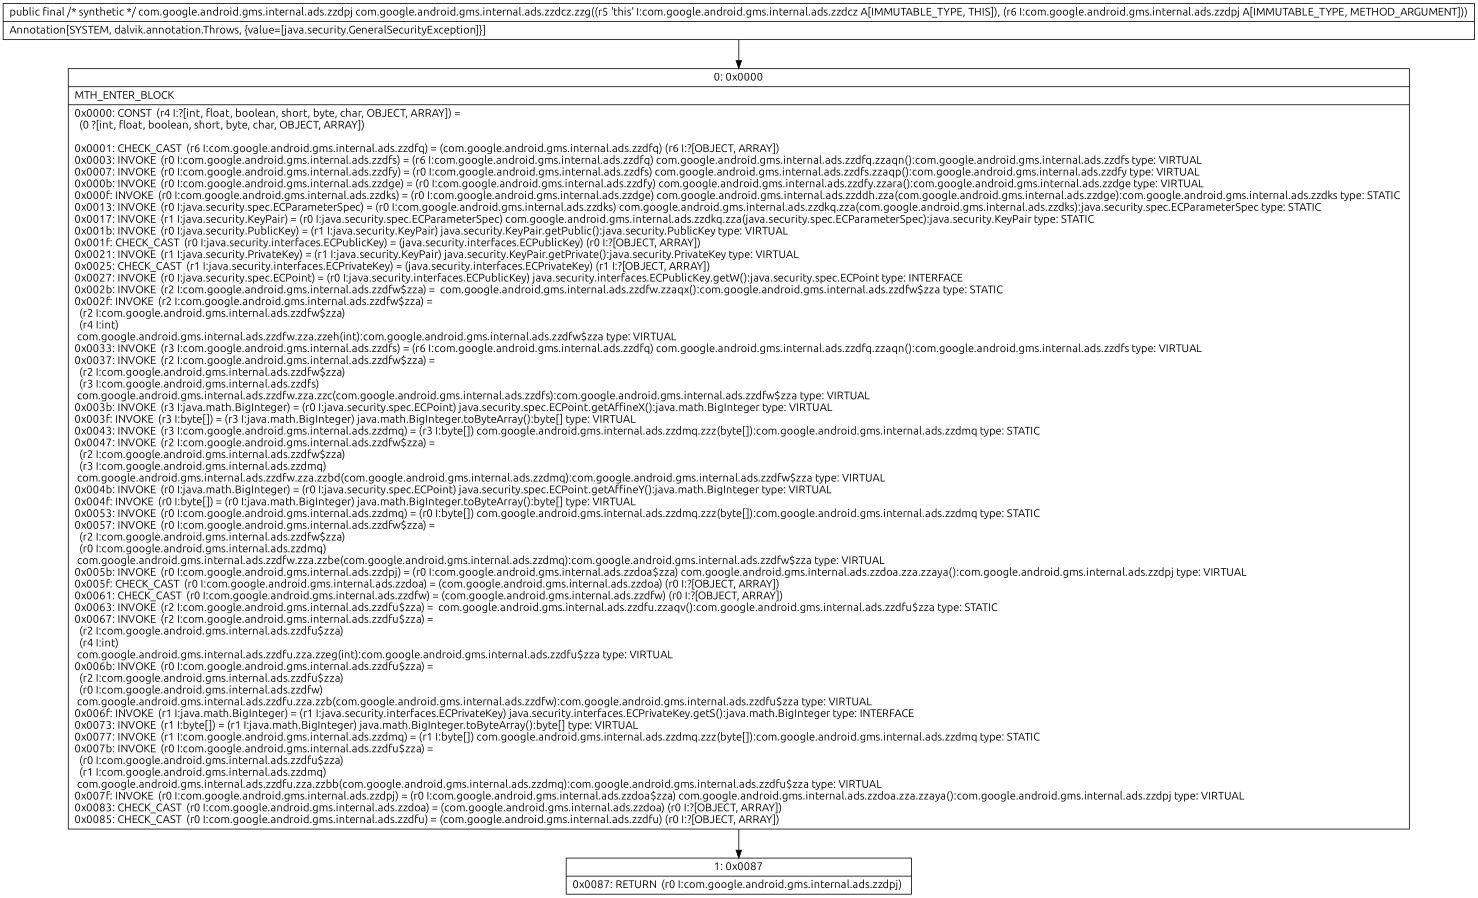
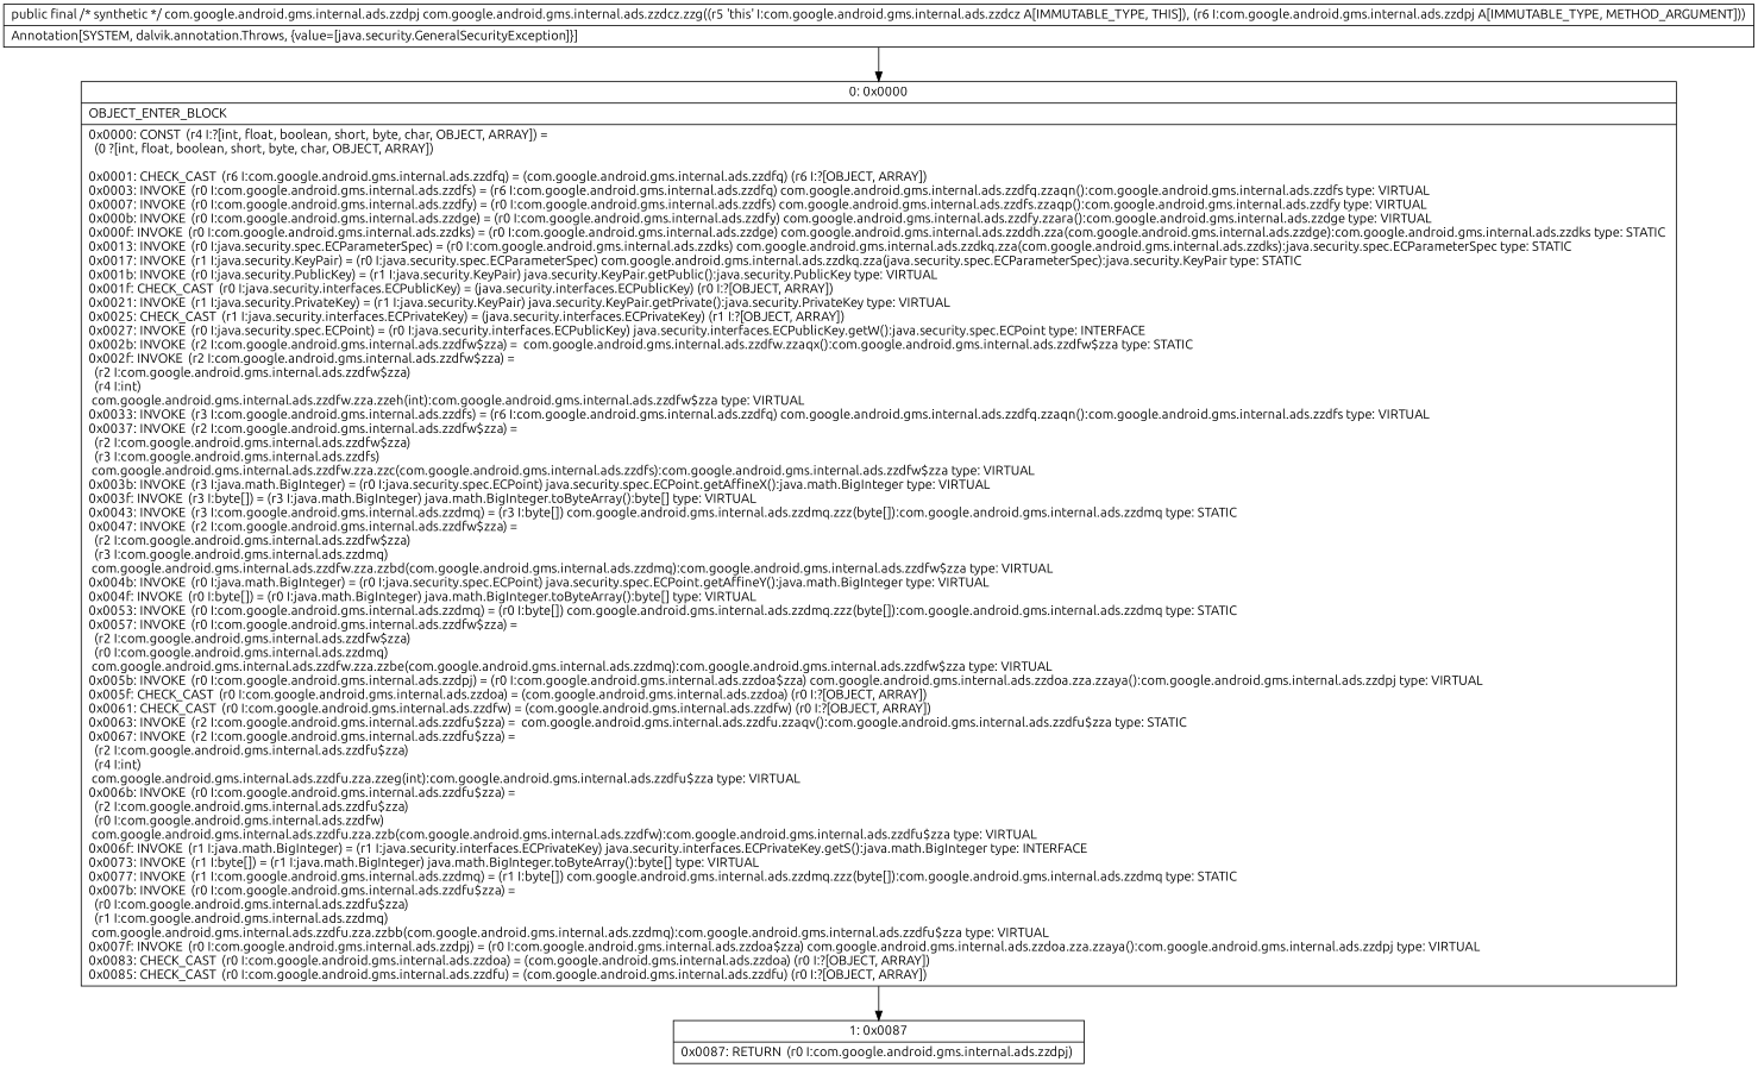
  digraph {
    fontname=Ubuntu
    node [shape=record fontname=Ubuntu]
    edge [fontname=Ubuntu]
-   n1 [label="{0\:\ 0x0000|MTH_ENTER_BLOCK\l|0x0000: CONST  (r4 I:?[int, float, boolean, short, byte, char, OBJECT, ARRAY]) = \l  (0 ?[int, float, boolean, short, byte, char, OBJECT, ARRAY])\l \l0x0001: CHECK_CAST  (r6 I:com.google.android.gms.internal.ads.zzdfq) = (com.google.android.gms.internal.ads.zzdfq) (r6 I:?[OBJECT, ARRAY]) \l0x0003: INVOKE  (r0 I:com.google.android.gms.internal.ads.zzdfs) = (r6 I:com.google.android.gms.internal.ads.zzdfq) com.google.android.gms.internal.ads.zzdfq.zzaqn():com.google.android.gms.internal.ads.zzdfs type: VIRTUAL \l0x0007: INVOKE  (r0 I:com.google.android.gms.internal.ads.zzdfy) = (r0 I:com.google.android.gms.internal.ads.zzdfs) com.google.android.gms.internal.ads.zzdfs.zzaqp():com.google.android.gms.internal.ads.zzdfy type: VIRTUAL \l0x000b: INVOKE  (r0 I:com.google.android.gms.internal.ads.zzdge) = (r0 I:com.google.android.gms.internal.ads.zzdfy) com.google.android.gms.internal.ads.zzdfy.zzara():com.google.android.gms.internal.ads.zzdge type: VIRTUAL \l0x000f: INVOKE  (r0 I:com.google.android.gms.internal.ads.zzdks) = (r0 I:com.google.android.gms.internal.ads.zzdge) com.google.android.gms.internal.ads.zzddh.zza(com.google.android.gms.internal.ads.zzdge):com.google.android.gms.internal.ads.zzdks type: STATIC \l0x0013: INVOKE  (r0 I:java.security.spec.ECParameterSpec) = (r0 I:com.google.android.gms.internal.ads.zzdks) com.google.android.gms.internal.ads.zzdkq.zza(com.google.android.gms.internal.ads.zzdks):java.security.spec.ECParameterSpec type: STATIC \l0x0017: INVOKE  (r1 I:java.security.KeyPair) = (r0 I:java.security.spec.ECParameterSpec) com.google.android.gms.internal.ads.zzdkq.zza(java.security.spec.ECParameterSpec):java.security.KeyPair type: STATIC \l0x001b: INVOKE  (r0 I:java.security.PublicKey) = (r1 I:java.security.KeyPair) java.security.KeyPair.getPublic():java.security.PublicKey type: VIRTUAL \l0x001f: CHECK_CAST  (r0 I:java.security.interfaces.ECPublicKey) = (java.security.interfaces.ECPublicKey) (r0 I:?[OBJECT, ARRAY]) \l0x0021: INVOKE  (r1 I:java.security.PrivateKey) = (r1 I:java.security.KeyPair) java.security.KeyPair.getPrivate():java.security.PrivateKey type: VIRTUAL \l0x0025: CHECK_CAST  (r1 I:java.security.interfaces.ECPrivateKey) = (java.security.interfaces.ECPrivateKey) (r1 I:?[OBJECT, ARRAY]) \l0x0027: INVOKE  (r0 I:java.security.spec.ECPoint) = (r0 I:java.security.interfaces.ECPublicKey) java.security.interfaces.ECPublicKey.getW():java.security.spec.ECPoint type: INTERFACE \l0x002b: INVOKE  (r2 I:com.google.android.gms.internal.ads.zzdfw$zza) =  com.google.android.gms.internal.ads.zzdfw.zzaqx():com.google.android.gms.internal.ads.zzdfw$zza type: STATIC \l0x002f: INVOKE  (r2 I:com.google.android.gms.internal.ads.zzdfw$zza) = \l  (r2 I:com.google.android.gms.internal.ads.zzdfw$zza)\l  (r4 I:int)\l com.google.android.gms.internal.ads.zzdfw.zza.zzeh(int):com.google.android.gms.internal.ads.zzdfw$zza type: VIRTUAL \l0x0033: INVOKE  (r3 I:com.google.android.gms.internal.ads.zzdfs) = (r6 I:com.google.android.gms.internal.ads.zzdfq) com.google.android.gms.internal.ads.zzdfq.zzaqn():com.google.android.gms.internal.ads.zzdfs type: VIRTUAL \l0x0037: INVOKE  (r2 I:com.google.android.gms.internal.ads.zzdfw$zza) = \l  (r2 I:com.google.android.gms.internal.ads.zzdfw$zza)\l  (r3 I:com.google.android.gms.internal.ads.zzdfs)\l com.google.android.gms.internal.ads.zzdfw.zza.zzc(com.google.android.gms.internal.ads.zzdfs):com.google.android.gms.internal.ads.zzdfw$zza type: VIRTUAL \l0x003b: INVOKE  (r3 I:java.math.BigInteger) = (r0 I:java.security.spec.ECPoint) java.security.spec.ECPoint.getAffineX():java.math.BigInteger type: VIRTUAL \l0x003f: INVOKE  (r3 I:byte[]) = (r3 I:java.math.BigInteger) java.math.BigInteger.toByteArray():byte[] type: VIRTUAL \l0x0043: INVOKE  (r3 I:com.google.android.gms.internal.ads.zzdmq) = (r3 I:byte[]) com.google.android.gms.internal.ads.zzdmq.zzz(byte[]):com.google.android.gms.internal.ads.zzdmq type: STATIC \l0x0047: INVOKE  (r2 I:com.google.android.gms.internal.ads.zzdfw$zza) = \l  (r2 I:com.google.android.gms.internal.ads.zzdfw$zza)\l  (r3 I:com.google.android.gms.internal.ads.zzdmq)\l com.google.android.gms.internal.ads.zzdfw.zza.zzbd(com.google.android.gms.internal.ads.zzdmq):com.google.android.gms.internal.ads.zzdfw$zza type: VIRTUAL \l0x004b: INVOKE  (r0 I:java.math.BigInteger) = (r0 I:java.security.spec.ECPoint) java.security.spec.ECPoint.getAffineY():java.math.BigInteger type: VIRTUAL \l0x004f: INVOKE  (r0 I:byte[]) = (r0 I:java.math.BigInteger) java.math.BigInteger.toByteArray():byte[] type: VIRTUAL \l0x0053: INVOKE  (r0 I:com.google.android.gms.internal.ads.zzdmq) = (r0 I:byte[]) com.google.android.gms.internal.ads.zzdmq.zzz(byte[]):com.google.android.gms.internal.ads.zzdmq type: STATIC \l0x0057: INVOKE  (r0 I:com.google.android.gms.internal.ads.zzdfw$zza) = \l  (r2 I:com.google.android.gms.internal.ads.zzdfw$zza)\l  (r0 I:com.google.android.gms.internal.ads.zzdmq)\l com.google.android.gms.internal.ads.zzdfw.zza.zzbe(com.google.android.gms.internal.ads.zzdmq):com.google.android.gms.internal.ads.zzdfw$zza type: VIRTUAL \l0x005b: INVOKE  (r0 I:com.google.android.gms.internal.ads.zzdpj) = (r0 I:com.google.android.gms.internal.ads.zzdoa$zza) com.google.android.gms.internal.ads.zzdoa.zza.zzaya():com.google.android.gms.internal.ads.zzdpj type: VIRTUAL \l0x005f: CHECK_CAST  (r0 I:com.google.android.gms.internal.ads.zzdoa) = (com.google.android.gms.internal.ads.zzdoa) (r0 I:?[OBJECT, ARRAY]) \l0x0061: CHECK_CAST  (r0 I:com.google.android.gms.internal.ads.zzdfw) = (com.google.android.gms.internal.ads.zzdfw) (r0 I:?[OBJECT, ARRAY]) \l0x0063: INVOKE  (r2 I:com.google.android.gms.internal.ads.zzdfu$zza) =  com.google.android.gms.internal.ads.zzdfu.zzaqv():com.google.android.gms.internal.ads.zzdfu$zza type: STATIC \l0x0067: INVOKE  (r2 I:com.google.android.gms.internal.ads.zzdfu$zza) = \l  (r2 I:com.google.android.gms.internal.ads.zzdfu$zza)\l  (r4 I:int)\l com.google.android.gms.internal.ads.zzdfu.zza.zzeg(int):com.google.android.gms.internal.ads.zzdfu$zza type: VIRTUAL \l0x006b: INVOKE  (r0 I:com.google.android.gms.internal.ads.zzdfu$zza) = \l  (r2 I:com.google.android.gms.internal.ads.zzdfu$zza)\l  (r0 I:com.google.android.gms.internal.ads.zzdfw)\l com.google.android.gms.internal.ads.zzdfu.zza.zzb(com.google.android.gms.internal.ads.zzdfw):com.google.android.gms.internal.ads.zzdfu$zza type: VIRTUAL \l0x006f: INVOKE  (r1 I:java.math.BigInteger) = (r1 I:java.security.interfaces.ECPrivateKey) java.security.interfaces.ECPrivateKey.getS():java.math.BigInteger type: INTERFACE \l0x0073: INVOKE  (r1 I:byte[]) = (r1 I:java.math.BigInteger) java.math.BigInteger.toByteArray():byte[] type: VIRTUAL \l0x0077: INVOKE  (r1 I:com.google.android.gms.internal.ads.zzdmq) = (r1 I:byte[]) com.google.android.gms.internal.ads.zzdmq.zzz(byte[]):com.google.android.gms.internal.ads.zzdmq type: STATIC \l0x007b: INVOKE  (r0 I:com.google.android.gms.internal.ads.zzdfu$zza) = \l  (r0 I:com.google.android.gms.internal.ads.zzdfu$zza)\l  (r1 I:com.google.android.gms.internal.ads.zzdmq)\l com.google.android.gms.internal.ads.zzdfu.zza.zzbb(com.google.android.gms.internal.ads.zzdmq):com.google.android.gms.internal.ads.zzdfu$zza type: VIRTUAL \l0x007f: INVOKE  (r0 I:com.google.android.gms.internal.ads.zzdpj) = (r0 I:com.google.android.gms.internal.ads.zzdoa$zza) com.google.android.gms.internal.ads.zzdoa.zza.zzaya():com.google.android.gms.internal.ads.zzdpj type: VIRTUAL \l0x0083: CHECK_CAST  (r0 I:com.google.android.gms.internal.ads.zzdoa) = (com.google.android.gms.internal.ads.zzdoa) (r0 I:?[OBJECT, ARRAY]) \l0x0085: CHECK_CAST  (r0 I:com.google.android.gms.internal.ads.zzdfu) = (com.google.android.gms.internal.ads.zzdfu) (r0 I:?[OBJECT, ARRAY]) \l}"]
+   n1 [label="{0\:\ 0x0000|OBJECT_ENTER_BLOCK\l|0x0000: CONST  (r4 I:?[int, float, boolean, short, byte, char, OBJECT, ARRAY]) = \l  (0 ?[int, float, boolean, short, byte, char, OBJECT, ARRAY])\l \l0x0001: CHECK_CAST  (r6 I:com.google.android.gms.internal.ads.zzdfq) = (com.google.android.gms.internal.ads.zzdfq) (r6 I:?[OBJECT, ARRAY]) \l0x0003: INVOKE  (r0 I:com.google.android.gms.internal.ads.zzdfs) = (r6 I:com.google.android.gms.internal.ads.zzdfq) com.google.android.gms.internal.ads.zzdfq.zzaqn():com.google.android.gms.internal.ads.zzdfs type: VIRTUAL \l0x0007: INVOKE  (r0 I:com.google.android.gms.internal.ads.zzdfy) = (r0 I:com.google.android.gms.internal.ads.zzdfs) com.google.android.gms.internal.ads.zzdfs.zzaqp():com.google.android.gms.internal.ads.zzdfy type: VIRTUAL \l0x000b: INVOKE  (r0 I:com.google.android.gms.internal.ads.zzdge) = (r0 I:com.google.android.gms.internal.ads.zzdfy) com.google.android.gms.internal.ads.zzdfy.zzara():com.google.android.gms.internal.ads.zzdge type: VIRTUAL \l0x000f: INVOKE  (r0 I:com.google.android.gms.internal.ads.zzdks) = (r0 I:com.google.android.gms.internal.ads.zzdge) com.google.android.gms.internal.ads.zzddh.zza(com.google.android.gms.internal.ads.zzdge):com.google.android.gms.internal.ads.zzdks type: STATIC \l0x0013: INVOKE  (r0 I:java.security.spec.ECParameterSpec) = (r0 I:com.google.android.gms.internal.ads.zzdks) com.google.android.gms.internal.ads.zzdkq.zza(com.google.android.gms.internal.ads.zzdks):java.security.spec.ECParameterSpec type: STATIC \l0x0017: INVOKE  (r1 I:java.security.KeyPair) = (r0 I:java.security.spec.ECParameterSpec) com.google.android.gms.internal.ads.zzdkq.zza(java.security.spec.ECParameterSpec):java.security.KeyPair type: STATIC \l0x001b: INVOKE  (r0 I:java.security.PublicKey) = (r1 I:java.security.KeyPair) java.security.KeyPair.getPublic():java.security.PublicKey type: VIRTUAL \l0x001f: CHECK_CAST  (r0 I:java.security.interfaces.ECPublicKey) = (java.security.interfaces.ECPublicKey) (r0 I:?[OBJECT, ARRAY]) \l0x0021: INVOKE  (r1 I:java.security.PrivateKey) = (r1 I:java.security.KeyPair) java.security.KeyPair.getPrivate():java.security.PrivateKey type: VIRTUAL \l0x0025: CHECK_CAST  (r1 I:java.security.interfaces.ECPrivateKey) = (java.security.interfaces.ECPrivateKey) (r1 I:?[OBJECT, ARRAY]) \l0x0027: INVOKE  (r0 I:java.security.spec.ECPoint) = (r0 I:java.security.interfaces.ECPublicKey) java.security.interfaces.ECPublicKey.getW():java.security.spec.ECPoint type: INTERFACE \l0x002b: INVOKE  (r2 I:com.google.android.gms.internal.ads.zzdfw$zza) =  com.google.android.gms.internal.ads.zzdfw.zzaqx():com.google.android.gms.internal.ads.zzdfw$zza type: STATIC \l0x002f: INVOKE  (r2 I:com.google.android.gms.internal.ads.zzdfw$zza) = \l  (r2 I:com.google.android.gms.internal.ads.zzdfw$zza)\l  (r4 I:int)\l com.google.android.gms.internal.ads.zzdfw.zza.zzeh(int):com.google.android.gms.internal.ads.zzdfw$zza type: VIRTUAL \l0x0033: INVOKE  (r3 I:com.google.android.gms.internal.ads.zzdfs) = (r6 I:com.google.android.gms.internal.ads.zzdfq) com.google.android.gms.internal.ads.zzdfq.zzaqn():com.google.android.gms.internal.ads.zzdfs type: VIRTUAL \l0x0037: INVOKE  (r2 I:com.google.android.gms.internal.ads.zzdfw$zza) = \l  (r2 I:com.google.android.gms.internal.ads.zzdfw$zza)\l  (r3 I:com.google.android.gms.internal.ads.zzdfs)\l com.google.android.gms.internal.ads.zzdfw.zza.zzc(com.google.android.gms.internal.ads.zzdfs):com.google.android.gms.internal.ads.zzdfw$zza type: VIRTUAL \l0x003b: INVOKE  (r3 I:java.math.BigInteger) = (r0 I:java.security.spec.ECPoint) java.security.spec.ECPoint.getAffineX():java.math.BigInteger type: VIRTUAL \l0x003f: INVOKE  (r3 I:byte[]) = (r3 I:java.math.BigInteger) java.math.BigInteger.toByteArray():byte[] type: VIRTUAL \l0x0043: INVOKE  (r3 I:com.google.android.gms.internal.ads.zzdmq) = (r3 I:byte[]) com.google.android.gms.internal.ads.zzdmq.zzz(byte[]):com.google.android.gms.internal.ads.zzdmq type: STATIC \l0x0047: INVOKE  (r2 I:com.google.android.gms.internal.ads.zzdfw$zza) = \l  (r2 I:com.google.android.gms.internal.ads.zzdfw$zza)\l  (r3 I:com.google.android.gms.internal.ads.zzdmq)\l com.google.android.gms.internal.ads.zzdfw.zza.zzbd(com.google.android.gms.internal.ads.zzdmq):com.google.android.gms.internal.ads.zzdfw$zza type: VIRTUAL \l0x004b: INVOKE  (r0 I:java.math.BigInteger) = (r0 I:java.security.spec.ECPoint) java.security.spec.ECPoint.getAffineY():java.math.BigInteger type: VIRTUAL \l0x004f: INVOKE  (r0 I:byte[]) = (r0 I:java.math.BigInteger) java.math.BigInteger.toByteArray():byte[] type: VIRTUAL \l0x0053: INVOKE  (r0 I:com.google.android.gms.internal.ads.zzdmq) = (r0 I:byte[]) com.google.android.gms.internal.ads.zzdmq.zzz(byte[]):com.google.android.gms.internal.ads.zzdmq type: STATIC \l0x0057: INVOKE  (r0 I:com.google.android.gms.internal.ads.zzdfw$zza) = \l  (r2 I:com.google.android.gms.internal.ads.zzdfw$zza)\l  (r0 I:com.google.android.gms.internal.ads.zzdmq)\l com.google.android.gms.internal.ads.zzdfw.zza.zzbe(com.google.android.gms.internal.ads.zzdmq):com.google.android.gms.internal.ads.zzdfw$zza type: VIRTUAL \l0x005b: INVOKE  (r0 I:com.google.android.gms.internal.ads.zzdpj) = (r0 I:com.google.android.gms.internal.ads.zzdoa$zza) com.google.android.gms.internal.ads.zzdoa.zza.zzaya():com.google.android.gms.internal.ads.zzdpj type: VIRTUAL \l0x005f: CHECK_CAST  (r0 I:com.google.android.gms.internal.ads.zzdoa) = (com.google.android.gms.internal.ads.zzdoa) (r0 I:?[OBJECT, ARRAY]) \l0x0061: CHECK_CAST  (r0 I:com.google.android.gms.internal.ads.zzdfw) = (com.google.android.gms.internal.ads.zzdfw) (r0 I:?[OBJECT, ARRAY]) \l0x0063: INVOKE  (r2 I:com.google.android.gms.internal.ads.zzdfu$zza) =  com.google.android.gms.internal.ads.zzdfu.zzaqv():com.google.android.gms.internal.ads.zzdfu$zza type: STATIC \l0x0067: INVOKE  (r2 I:com.google.android.gms.internal.ads.zzdfu$zza) = \l  (r2 I:com.google.android.gms.internal.ads.zzdfu$zza)\l  (r4 I:int)\l com.google.android.gms.internal.ads.zzdfu.zza.zzeg(int):com.google.android.gms.internal.ads.zzdfu$zza type: VIRTUAL \l0x006b: INVOKE  (r0 I:com.google.android.gms.internal.ads.zzdfu$zza) = \l  (r2 I:com.google.android.gms.internal.ads.zzdfu$zza)\l  (r0 I:com.google.android.gms.internal.ads.zzdfw)\l com.google.android.gms.internal.ads.zzdfu.zza.zzb(com.google.android.gms.internal.ads.zzdfw):com.google.android.gms.internal.ads.zzdfu$zza type: VIRTUAL \l0x006f: INVOKE  (r1 I:java.math.BigInteger) = (r1 I:java.security.interfaces.ECPrivateKey) java.security.interfaces.ECPrivateKey.getS():java.math.BigInteger type: INTERFACE \l0x0073: INVOKE  (r1 I:byte[]) = (r1 I:java.math.BigInteger) java.math.BigInteger.toByteArray():byte[] type: VIRTUAL \l0x0077: INVOKE  (r1 I:com.google.android.gms.internal.ads.zzdmq) = (r1 I:byte[]) com.google.android.gms.internal.ads.zzdmq.zzz(byte[]):com.google.android.gms.internal.ads.zzdmq type: STATIC \l0x007b: INVOKE  (r0 I:com.google.android.gms.internal.ads.zzdfu$zza) = \l  (r0 I:com.google.android.gms.internal.ads.zzdfu$zza)\l  (r1 I:com.google.android.gms.internal.ads.zzdmq)\l com.google.android.gms.internal.ads.zzdfu.zza.zzbb(com.google.android.gms.internal.ads.zzdmq):com.google.android.gms.internal.ads.zzdfu$zza type: VIRTUAL \l0x007f: INVOKE  (r0 I:com.google.android.gms.internal.ads.zzdpj) = (r0 I:com.google.android.gms.internal.ads.zzdoa$zza) com.google.android.gms.internal.ads.zzdoa.zza.zzaya():com.google.android.gms.internal.ads.zzdpj type: VIRTUAL \l0x0083: CHECK_CAST  (r0 I:com.google.android.gms.internal.ads.zzdoa) = (com.google.android.gms.internal.ads.zzdoa) (r0 I:?[OBJECT, ARRAY]) \l0x0085: CHECK_CAST  (r0 I:com.google.android.gms.internal.ads.zzdfu) = (com.google.android.gms.internal.ads.zzdfu) (r0 I:?[OBJECT, ARRAY]) \l}"]
    n2 [label="{1\:\ 0x0087|0x0087: RETURN  (r0 I:com.google.android.gms.internal.ads.zzdpj) \l}"]
    n3 [label="{public final \/* synthetic *\/ com.google.android.gms.internal.ads.zzdpj com.google.android.gms.internal.ads.zzdcz.zzg((r5 'this' I:com.google.android.gms.internal.ads.zzdcz A[IMMUTABLE_TYPE, THIS]), (r6 I:com.google.android.gms.internal.ads.zzdpj A[IMMUTABLE_TYPE, METHOD_ARGUMENT]))  | Annotation[SYSTEM, dalvik.annotation.Throws, \{value=[java.security.GeneralSecurityException]\}]\l}"]
    n1 -> n2
    n3 -> n1
  }
